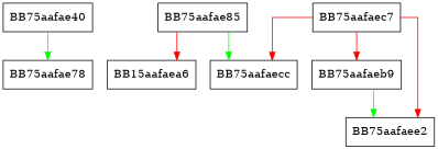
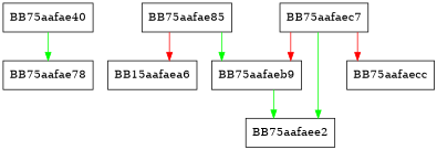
  digraph {
    splines=ortho
    node [shape=box]
    edge [color=green]
    BB75aafae40
    BB75aafae78
    BB75aafae85
    BB75aafaeb9
    n5 [label=BB15aafaea6]
    BB75aafaee2
    BB75aafaec7
    BB75aafaecc
    BB75aafae40 -> BB75aafae78
-   BB75aafae85 -> BB75aafaecc
+   BB75aafae85 -> BB75aafaeb9
    BB75aafae85 -> n5 [color=red]
    BB75aafaeb9 -> BB75aafaee2
    BB75aafaec7 -> BB75aafaeb9 [color=red]
-   BB75aafaec7 -> BB75aafaee2 [color=red]
+   BB75aafaec7 -> BB75aafaee2
    BB75aafaec7 -> BB75aafaecc [color=red]
  }
